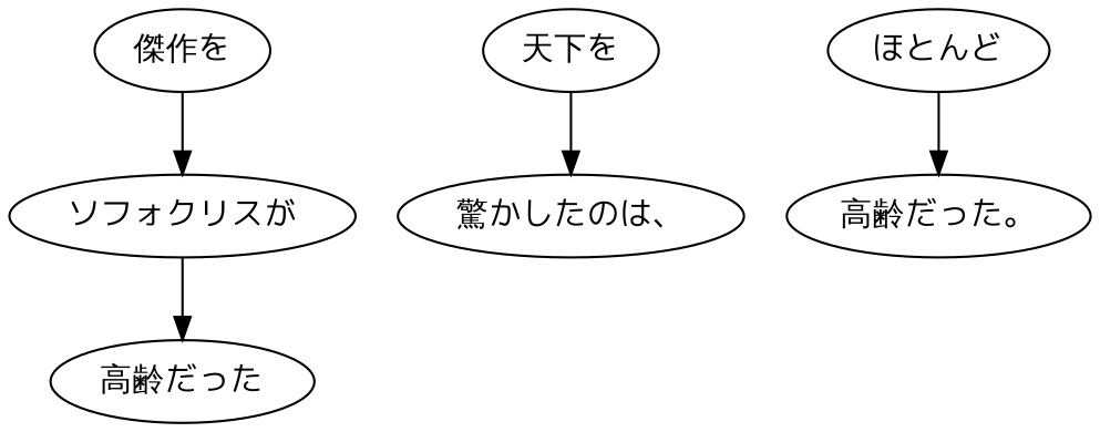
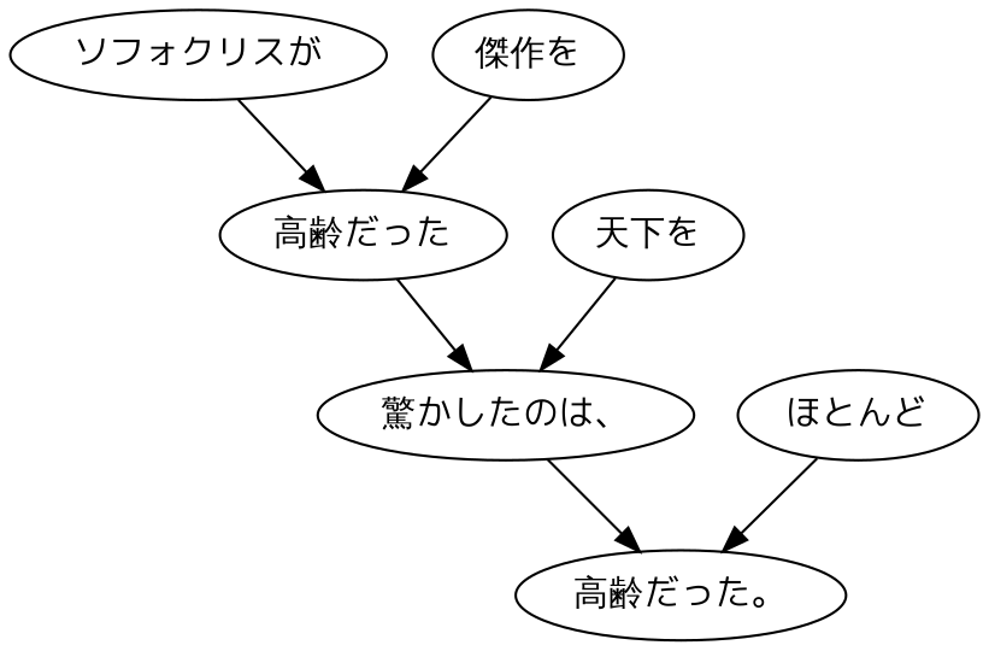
  digraph {
    fontname="Liberation Mono"
    node [fontname="Liberation Mono"]
    edge [fontname="Liberation Mono"]
    n1 [label="ソフォクリスが"]
    n2 [label="高齢だった"]
    n3 [label="驚かしたのは、"]
    n4 [label="傑作を"]
    n5 [label="高齢だった。"]
    n6 [label="天下を"]
    n7 [label="ほとんど"]
    n1 -> n2
-   n4 -> n1
+   n2 -> n3
+   n3 -> n5
+   n4 -> n2
    n6 -> n3
    n7 -> n5
  }
